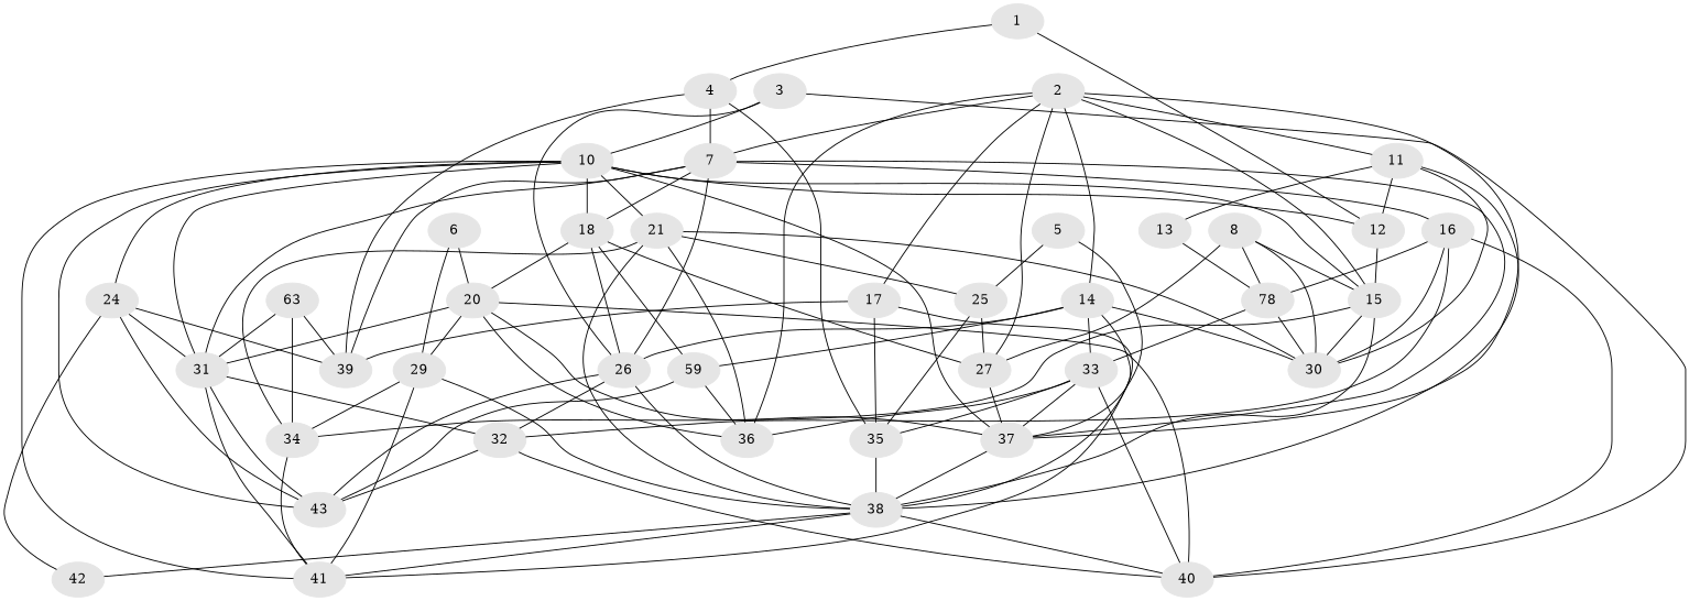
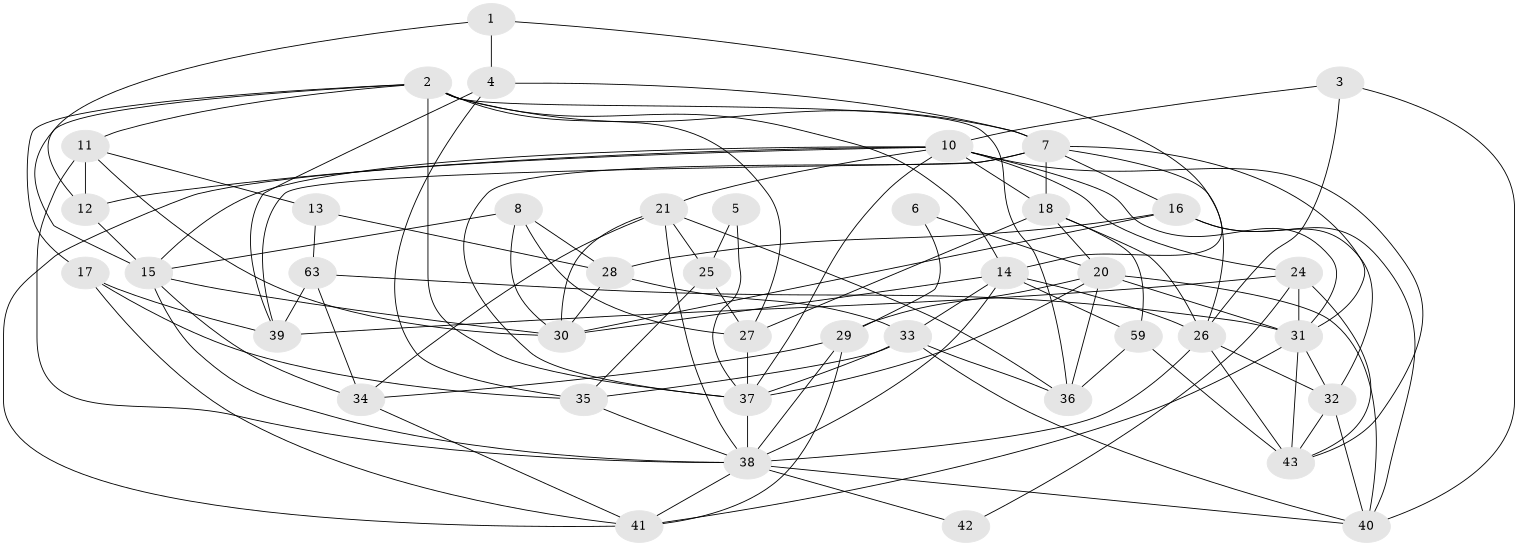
  graph {
    node [color=gray90 style=filled]
    edge [weight=1.0]
    1
    4
    12
    14
    7
    35
    39
    15
    26
    30
    38
    n12 [label=59]
    33
    2
    11
    17
    27
    36
    37
    16
    18
    31
    13
    34
    41
    3
    10
    40
    43
    21
    24
    32
    5
    25
    6
    20
    29
-   28 [label=78]
+   28
    8
    42
    n41 [label=63]
    1 -- 4
    1 -- 12
+   1 -- 14
    4 -- 7
    4 -- 35
    4 -- 39
    12 -- 15
    14 -- 26
    14 -- 30
    14 -- 38
    14 -- n12
    14 -- 33
    7 -- 39
    7 -- 26 [weight=2.0]
    7 -- 37
    7 -- 16
    7 -- 18
    7 -- 31
    35 -- 38
    15 -- 30
    15 -- 38
    15 -- 34
    26 -- 38
    26 -- 43
    26 -- 32
    38 -- 41
    38 -- 40
    38 -- 42
    n12 -- 36
    n12 -- 43
    33 -- 35
    33 -- 36
    33 -- 37
    33 -- 40
    2 -- 14
    2 -- 7
    2 -- 15
    2 -- 11
    2 -- 17
    2 -- 27
    2 -- 36
    2 -- 37
    11 -- 12 [weight=3.0]
    11 -- 30
    11 -- 38
    11 -- 13
    17 -- 35
    17 -- 39
    17 -- 41
    27 -- 37
    37 -- 38
    16 -- 30
    16 -- 40
    16 -- 32
    16 -- 28
    18 -- 26
    18 -- n12
    18 -- 27
    18 -- 20
    31 -- 41
    31 -- 43
    31 -- 32
    13 -- 28
+   13 -- n41
    34 -- 41
    3 -- 26
    3 -- 10
    3 -- 40
    10 -- 12
    10 -- 15
    10 -- 37
    10 -- 18 [weight=2.0]
    10 -- 31
    10 -- 41
    10 -- 43
    10 -- 21
    10 -- 24
    21 -- 30
    21 -- 38
    21 -- 36
    21 -- 34
    21 -- 25
    24 -- 39
    24 -- 31
    24 -- 43
    24 -- 42
    32 -- 40
    32 -- 43
    5 -- 37
    5 -- 25
    25 -- 35
    25 -- 27
    6 -- 20
    6 -- 29
    20 -- 36
    20 -- 37
    20 -- 31
    20 -- 40
    20 -- 29
    29 -- 38
    29 -- 34
    29 -- 41
    28 -- 30
    28 -- 33
    8 -- 15
    8 -- 30
    8 -- 27
    8 -- 28
    n41 -- 39 [weight=2.0]
    n41 -- 31
    n41 -- 34
  }
